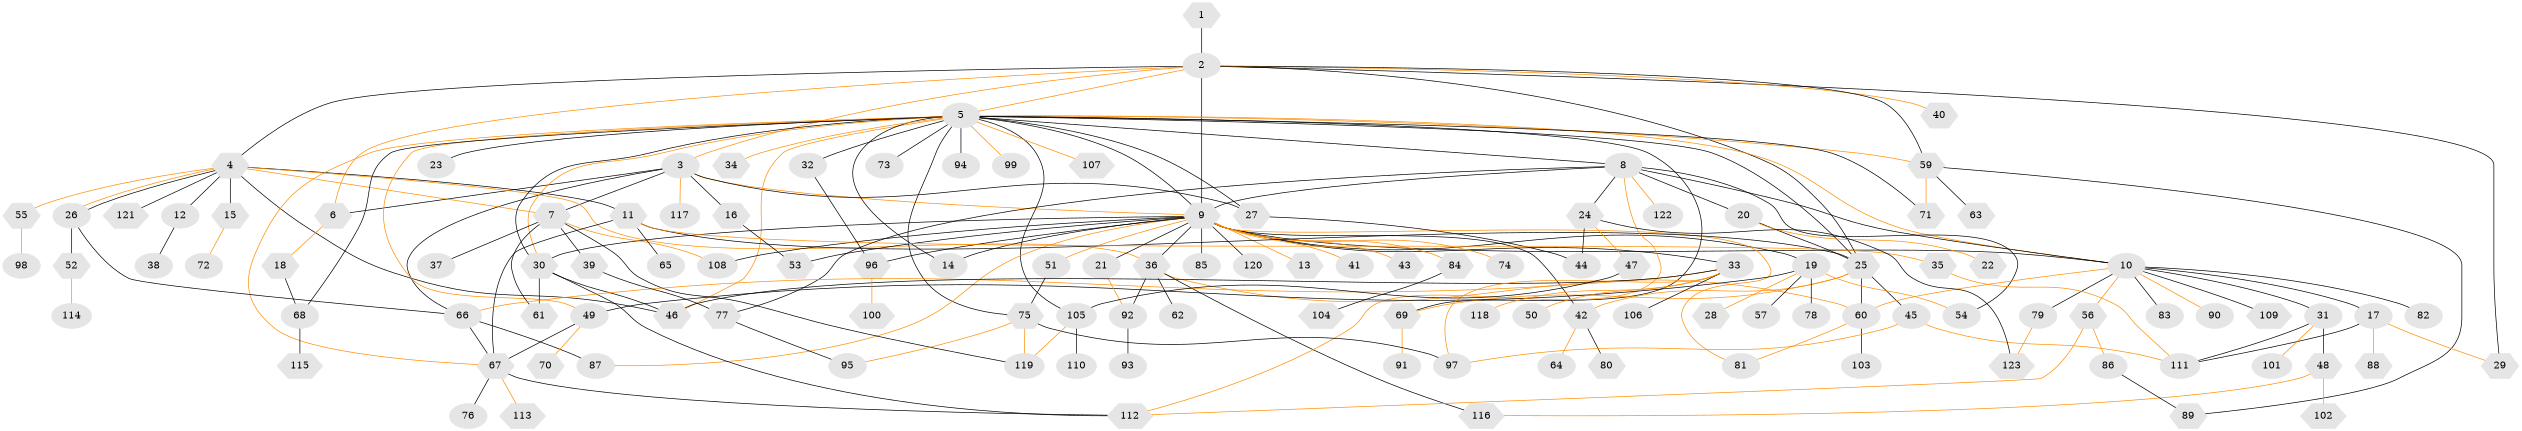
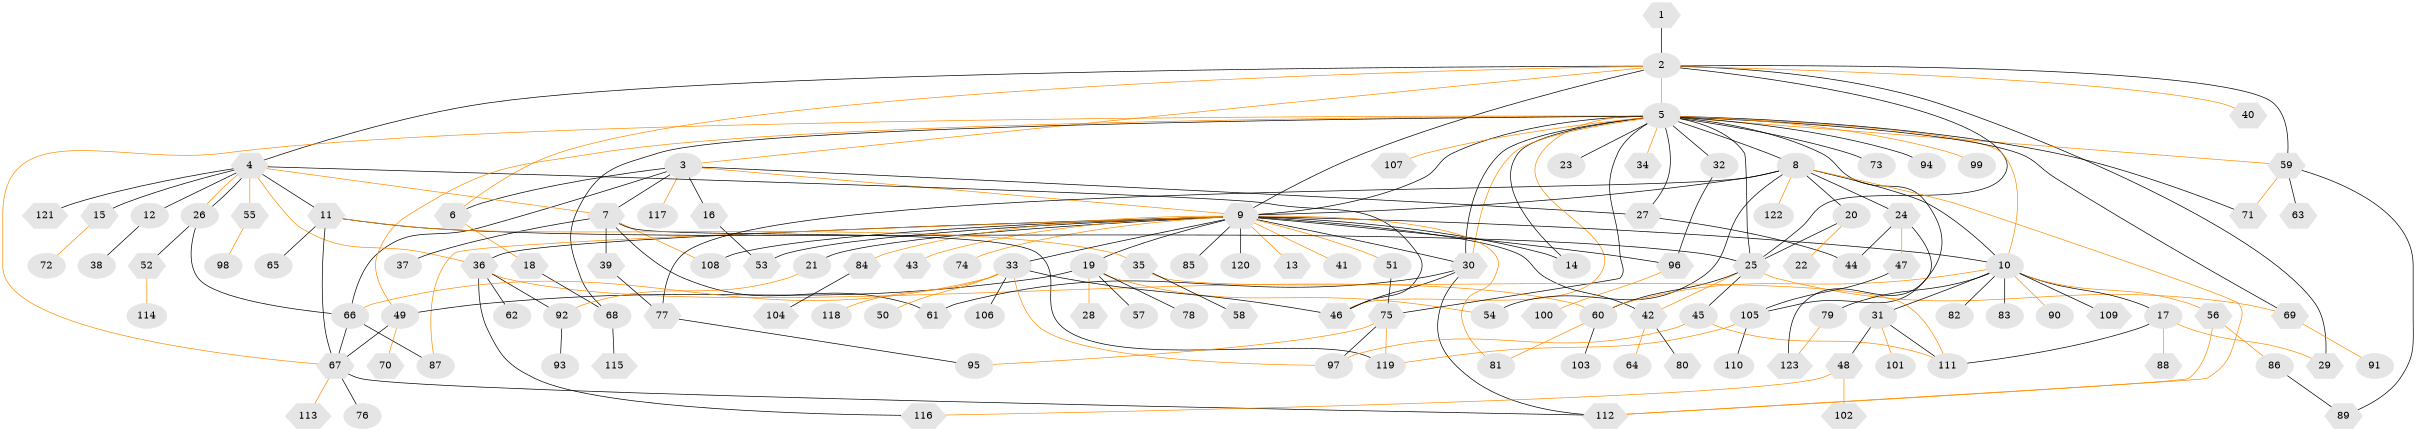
  graph {
    node [color=gray90 shape=ellipse style=filled]
    edge [color=black]
    1 [shape=hexagon]
    2
    3
    4 [shape=hexagon]
    5
    6 [shape=hexagon]
    9 [shape=hexagon]
    25 [shape=hexagon]
    29 [shape=hexagon]
    40 [shape=hexagon]
    59 [shape=hexagon]
    7 [shape=hexagon]
    16 [shape=hexagon]
    27 [shape=hexagon]
    66
    117
    11 [shape=hexagon]
    12
    15 [shape=hexagon]
    26
    36 [shape=hexagon]
    46 [shape=hexagon]
    55 [shape=hexagon]
    121 [shape=hexagon]
    8
    10
    14
    23
    30 [shape=hexagon]
    32
    34 [shape=hexagon]
    49
    67 [shape=hexagon]
    68
    69 [shape=hexagon]
    71 [shape=hexagon]
    73
    75 [shape=hexagon]
    94
    99
    105
    107 [shape=hexagon]
    18 [shape=hexagon]
    108
    13 [shape=hexagon]
    19
    21
    33
    41
    42 [shape=hexagon]
    43 [shape=hexagon]
    51
    53 [shape=hexagon]
    74
    81
    84 [shape=hexagon]
    85
    87
    96 [shape=hexagon]
    120
    60
    45
    63 [shape=hexagon]
    89 [shape=hexagon]
    37
    39 [shape=hexagon]
    61 [shape=hexagon]
    119
    44
    35 [shape=hexagon]
    65
    38
    72
    52 [shape=hexagon]
    92
    62
    116 [shape=hexagon]
    98
    20
    24 [shape=hexagon]
    54
    77 [shape=hexagon]
    112 [shape=hexagon]
    122
    17
    31
    56 [shape=hexagon]
    79
    82
    83
    90
    109 [shape=hexagon]
    70 [shape=hexagon]
    76
    113 [shape=hexagon]
    115 [shape=hexagon]
    91
    97
    95
    110
    22 [shape=hexagon]
    47 [shape=hexagon]
    123 [shape=hexagon]
    28 [shape=hexagon]
    57
    78
    50
    106
    118
    64
    80 [shape=hexagon]
    104 [shape=hexagon]
    100 [shape=hexagon]
    88 [shape=hexagon]
    111
    48 [shape=hexagon]
    101
    86
    103
+   58 [shape=hexagon]
    93
    114
    102 [shape=hexagon]
    1 -- 2
    2 -- 3 [color=darkorange]
    2 -- 4
    2 -- 5 [color=darkorange]
    2 -- 6 [color=darkorange]
    2 -- 9
    2 -- 25
    2 -- 29
    2 -- 40 [color=darkorange]
    2 -- 59
    3 -- 6
    3 -- 9 [color=darkorange]
    3 -- 7
    3 -- 16
    3 -- 27
    3 -- 66
    3 -- 117 [color=darkorange]
    4 -- 7 [color=darkorange]
    4 -- 11
    4 -- 12
    4 -- 15
    4 -- 26 [color=darkorange]
    4 -- 26
    4 -- 36 [color=darkorange]
    4 -- 46
    4 -- 55 [color=darkorange]
    4 -- 121
    5 -- 9
    5 -- 25
    5 -- 59 [color=darkorange]
    5 -- 27
    5 -- 46 [color=darkorange]
    5 -- 8
    5 -- 10 [color=darkorange]
    5 -- 14
    5 -- 23
    5 -- 30
    5 -- 30 [color=darkorange]
    5 -- 32
    5 -- 34 [color=darkorange]
    5 -- 49 [color=darkorange]
    5 -- 67 [color=darkorange]
    5 -- 68
    5 -- 69
    5 -- 71
    5 -- 73
    5 -- 75
    5 -- 94
    5 -- 99 [color=darkorange]
    5 -- 105
    5 -- 107 [color=darkorange]
    6 -- 18 [color=darkorange]
    9 -- 36
    9 -- 10
    9 -- 14
    9 -- 30
    9 -- 108
    9 -- 13 [color=darkorange]
    9 -- 19
    9 -- 21
    9 -- 33
    9 -- 41 [color=darkorange]
    9 -- 42
    9 -- 43 [color=darkorange]
    9 -- 51 [color=darkorange]
    9 -- 53
    9 -- 74 [color=darkorange]
    9 -- 81 [color=darkorange]
    9 -- 84 [color=darkorange]
    9 -- 85
    9 -- 87 [color=darkorange]
    9 -- 96
    9 -- 120
    25 -- 69 [color=darkorange]
    25 -- 42 [color=darkorange]
    25 -- 60
    25 -- 45
    59 -- 71 [color=darkorange]
    59 -- 63
    59 -- 89
    7 -- 108 [color=darkorange]
    7 -- 37
    7 -- 39
    7 -- 61
    7 -- 119
    16 -- 53
    27 -- 44
    66 -- 67
    66 -- 87
    11 -- 25
    11 -- 67
    11 -- 35 [color=darkorange]
    11 -- 65
    12 -- 38
    15 -- 72 [color=darkorange]
    26 -- 66
    26 -- 52
    36 -- 60 [color=darkorange]
    36 -- 92
    36 -- 62
    36 -- 116
    55 -- 98 [color=darkorange]
    8 -- 9
    8 -- 10
    8 -- 20
    8 -- 24
    8 -- 54
    8 -- 77
    8 -- 112 [color=darkorange]
    8 -- 122 [color=darkorange]
    10 -- 60 [color=darkorange]
    10 -- 17
    10 -- 31
    10 -- 56 [color=darkorange]
    10 -- 79
    10 -- 82
    10 -- 83
    10 -- 90 [color=darkorange]
    10 -- 109
    30 -- 46
    30 -- 61
    30 -- 112
    32 -- 96
    49 -- 67
    49 -- 70 [color=darkorange]
    67 -- 112
    67 -- 76
    67 -- 113 [color=darkorange]
    68 -- 115
    69 -- 91 [color=darkorange]
    75 -- 119 [color=darkorange]
    75 -- 97
    75 -- 95 [color=darkorange]
    105 -- 119 [color=darkorange]
    105 -- 110
    18 -- 68
    19 -- 49
    19 -- 54 [color=darkorange]
    19 -- 28 [color=darkorange]
    19 -- 57
    19 -- 78
    21 -- 92 [color=darkorange]
    33 -- 66 [color=darkorange]
    33 -- 46
    33 -- 97 [color=darkorange]
    33 -- 50 [color=darkorange]
    33 -- 106
    33 -- 118 [color=darkorange]
    42 -- 64 [color=darkorange]
    42 -- 80
    51 -- 75
    84 -- 104
    96 -- 100 [color=darkorange]
    60 -- 81 [color=darkorange]
    60 -- 103
    45 -- 97 [color=darkorange]
    45 -- 111 [color=darkorange]
    39 -- 77
    35 -- 111 [color=darkorange]
+   35 -- 58
    52 -- 114 [color=darkorange]
    92 -- 93
    20 -- 25
    20 -- 22 [color=darkorange]
    24 -- 44
    24 -- 47 [color=darkorange]
    24 -- 123
    77 -- 95
    17 -- 29 [color=darkorange]
    17 -- 88 [color=darkorange]
    17 -- 111
    31 -- 111
    31 -- 48
    31 -- 101 [color=darkorange]
    56 -- 112 [color=darkorange]
    56 -- 86 [color=darkorange]
    79 -- 123 [color=darkorange]
    47 -- 105
    48 -- 116 [color=darkorange]
    48 -- 102 [color=darkorange]
    86 -- 89
  }
